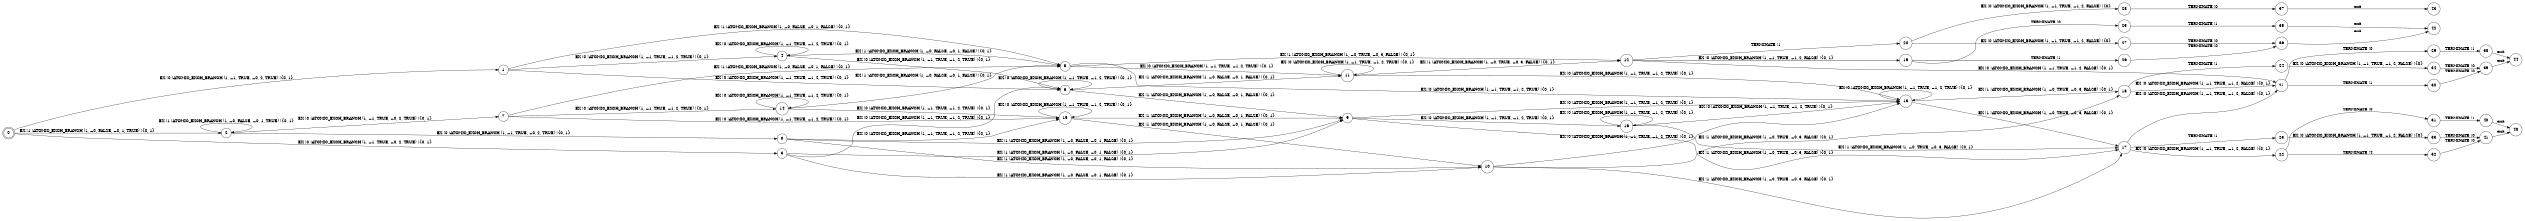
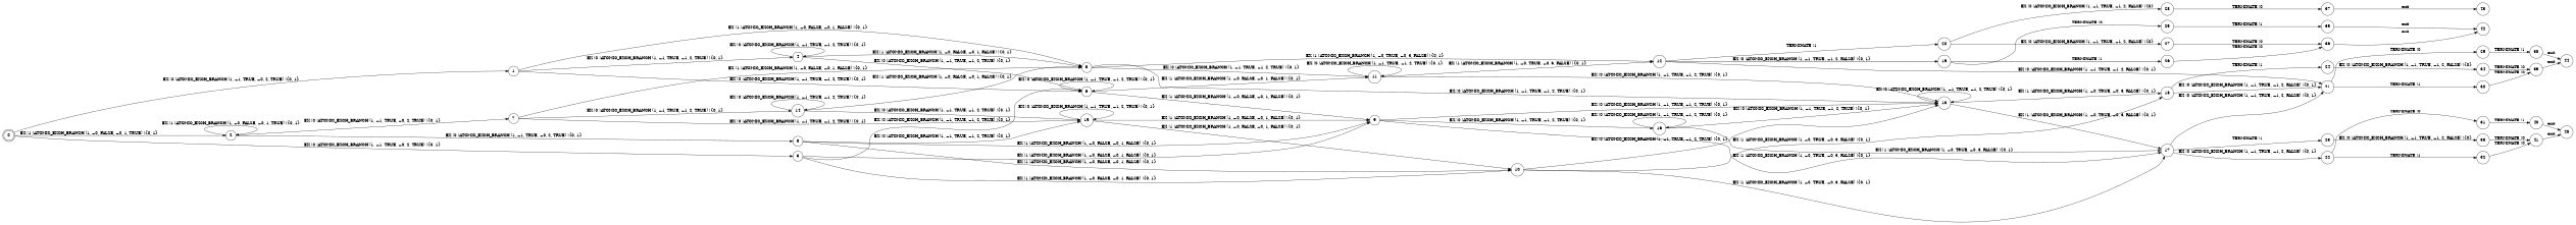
  digraph {
    rankdir=LR
    node [shape=circle]
    0 [peripheries=2]
    1
    2
    3
    4
    5
    6
    7
    8
    9
    10
    11
    12
    13
    14
    15
    16
    17
    18
    19
    20
    21
    22
    23
    24
    25
    26
    27
    28
    29
    30
    31
    32
    33
    34
    35
    36
    37
    38
    39
    40
    41
    42
    43
    44
    n46 [label=48]
    0 -> 1 [label="EX !0 !ATOMIC_EXCH_BRANCH (1, +1, TRUE, +0, 2, TRUE) !{0, 1}"]
    0 -> 2 [label="EX !1 !ATOMIC_EXCH_BRANCH (1, +0, FALSE, +0, 1, TRUE) !{0, 1}"]
    0 -> 3 [label="EX !0 !ATOMIC_EXCH_BRANCH (1, +1, TRUE, +0, 2, TRUE) !{0, 1}"]
    1 -> 4 [label="EX !0 !ATOMIC_EXCH_BRANCH (1, +1, TRUE, +1, 2, TRUE) !{0, 1}"]
    1 -> 5 [label="EX !1 !ATOMIC_EXCH_BRANCH (1, +0, FALSE, +0, 1, FALSE) !{0, 1}"]
    1 -> 6 [label="EX !0 !ATOMIC_EXCH_BRANCH (1, +1, TRUE, +1, 2, TRUE) !{0, 1}"]
    2 -> 2 [label="EX !1 !ATOMIC_EXCH_BRANCH (1, +0, FALSE, +0, 1, TRUE) !{0, 1}"]
    2 -> 7 [label="EX !0 !ATOMIC_EXCH_BRANCH (1, +1, TRUE, +0, 2, TRUE) !{0, 1}"]
    2 -> 8 [label="EX !0 !ATOMIC_EXCH_BRANCH (1, +1, TRUE, +0, 2, TRUE) !{0, 1}"]
    3 -> 6 [label="EX !0 !ATOMIC_EXCH_BRANCH (1, +1, TRUE, +1, 2, TRUE) !{0, 1}"]
    3 -> 9 [label="EX !1 !ATOMIC_EXCH_BRANCH (1, +0, FALSE, +0, 1, FALSE) !{0, 1}"]
    3 -> 10 [label="EX !1 !ATOMIC_EXCH_BRANCH (1, +0, FALSE, +0, 1, FALSE) !{0, 1}"]
    4 -> 4 [label="EX !0 !ATOMIC_EXCH_BRANCH (1, +1, TRUE, +1, 2, TRUE) !{0, 1}"]
    4 -> 5 [label="EX !1 !ATOMIC_EXCH_BRANCH (1, +0, FALSE, +0, 1, FALSE) !{0, 1}"]
    4 -> 6 [label="EX !0 !ATOMIC_EXCH_BRANCH (1, +1, TRUE, +1, 2, TRUE) !{0, 1}"]
    5 -> 11 [label="EX !0 !ATOMIC_EXCH_BRANCH (1, +1, TRUE, +1, 2, TRUE) !{0, 1}"]
    5 -> 12 [label="EX !1 !ATOMIC_EXCH_BRANCH (1, +0, TRUE, +0, 3, FALSE) !{0, 1}"]
    5 -> 13 [label="EX !0 !ATOMIC_EXCH_BRANCH (1, +1, TRUE, +1, 2, TRUE) !{0, 1}"]
    6 -> 6 [label="EX !0 !ATOMIC_EXCH_BRANCH (1, +1, TRUE, +1, 2, TRUE) !{0, 1}"]
    6 -> 9 [label="EX !1 !ATOMIC_EXCH_BRANCH (1, +0, FALSE, +0, 1, FALSE) !{0, 1}"]
    6 -> 11 [label="EX !1 !ATOMIC_EXCH_BRANCH (1, +0, FALSE, +0, 1, FALSE) !{0, 1}"]
    7 -> 5 [label="EX !1 !ATOMIC_EXCH_BRANCH (1, +0, FALSE, +0, 1, FALSE) !{0, 1}"]
    7 -> 14 [label="EX !0 !ATOMIC_EXCH_BRANCH (1, +1, TRUE, +1, 2, TRUE) !{0, 1}"]
    7 -> 15 [label="EX !0 !ATOMIC_EXCH_BRANCH (1, +1, TRUE, +1, 2, TRUE) !{0, 1}"]
    8 -> 9 [label="EX !1 !ATOMIC_EXCH_BRANCH (1, +0, FALSE, +0, 1, FALSE) !{0, 1}"]
    8 -> 10 [label="EX !1 !ATOMIC_EXCH_BRANCH (1, +0, FALSE, +0, 1, FALSE) !{0, 1}"]
    8 -> 15 [label="EX !0 !ATOMIC_EXCH_BRANCH (1, +1, TRUE, +1, 2, TRUE) !{0, 1}"]
    9 -> 13 [label="EX !0 !ATOMIC_EXCH_BRANCH (1, +1, TRUE, +1, 2, TRUE) !{0, 1}"]
    9 -> 16 [label="EX !0 !ATOMIC_EXCH_BRANCH (1, +1, TRUE, +1, 2, TRUE) !{0, 1}"]
    9 -> 17 [label="EX !1 !ATOMIC_EXCH_BRANCH (1, +0, TRUE, +0, 3, FALSE) !{0, 1}"]
    10 -> 13 [label="EX !0 !ATOMIC_EXCH_BRANCH (1, +1, TRUE, +1, 2, TRUE) !{0, 1}"]
    10 -> 17 [label="EX !1 !ATOMIC_EXCH_BRANCH (1, +0, TRUE, +0, 3, FALSE) !{0, 1}"]
    10 -> 18 [label="EX !1 !ATOMIC_EXCH_BRANCH (1, +0, TRUE, +0, 3, FALSE) !{0, 1}"]
    11 -> 11 [label="EX !0 !ATOMIC_EXCH_BRANCH (1, +1, TRUE, +1, 2, TRUE) !{0, 1}"]
    11 -> 12 [label="EX !1 !ATOMIC_EXCH_BRANCH (1, +0, TRUE, +0, 3, FALSE) !{0, 1}"]
    11 -> 13 [label="EX !0 !ATOMIC_EXCH_BRANCH (1, +1, TRUE, +1, 2, TRUE) !{0, 1}"]
    12 -> 19 [label="EX !0 !ATOMIC_EXCH_BRANCH (1, +1, TRUE, +1, 2, FALSE) !{0, 1}"]
    12 -> 20 [label="TERMINATE !1"]
    12 -> 21 [label="EX !0 !ATOMIC_EXCH_BRANCH (1, +1, TRUE, +1, 2, FALSE) !{0, 1}"]
    13 -> 13 [label="EX !0 !ATOMIC_EXCH_BRANCH (1, +1, TRUE, +1, 2, TRUE) !{0, 1}"]
    13 -> 17 [label="EX !1 !ATOMIC_EXCH_BRANCH (1, +0, TRUE, +0, 3, FALSE) !{0, 1}"]
    13 -> 18 [label="EX !1 !ATOMIC_EXCH_BRANCH (1, +0, TRUE, +0, 3, FALSE) !{0, 1}"]
    14 -> 5 [label="EX !1 !ATOMIC_EXCH_BRANCH (1, +0, FALSE, +0, 1, FALSE) !{0, 1}"]
    14 -> 14 [label="EX !0 !ATOMIC_EXCH_BRANCH (1, +1, TRUE, +1, 2, TRUE) !{0, 1}"]
    14 -> 15 [label="EX !0 !ATOMIC_EXCH_BRANCH (1, +1, TRUE, +1, 2, TRUE) !{0, 1}"]
    15 -> 9 [label="EX !1 !ATOMIC_EXCH_BRANCH (1, +0, FALSE, +0, 1, FALSE) !{0, 1}"]
    15 -> 10 [label="EX !1 !ATOMIC_EXCH_BRANCH (1, +0, FALSE, +0, 1, FALSE) !{0, 1}"]
    15 -> 15 [label="EX !0 !ATOMIC_EXCH_BRANCH (1, +1, TRUE, +1, 2, TRUE) !{0, 1}"]
    16 -> 13 [label="EX !0 !ATOMIC_EXCH_BRANCH (1, +1, TRUE, +1, 2, TRUE) !{0, 1}"]
    16 -> 16 [label="EX !0 !ATOMIC_EXCH_BRANCH (1, +1, TRUE, +1, 2, TRUE) !{0, 1}"]
    16 -> 17 [label="EX !1 !ATOMIC_EXCH_BRANCH (1, +0, TRUE, +0, 3, FALSE) !{0, 1}"]
    17 -> 21 [label="EX !0 !ATOMIC_EXCH_BRANCH (1, +1, TRUE, +1, 2, FALSE) !{0, 1}"]
    17 -> 22 [label="EX !0 !ATOMIC_EXCH_BRANCH (1, +1, TRUE, +1, 2, FALSE) !{0, 1}"]
    17 -> 23 [label="TERMINATE !1"]
    18 -> 21 [label="EX !0 !ATOMIC_EXCH_BRANCH (1, +1, TRUE, +1, 2, FALSE) !{0, 1}"]
    18 -> 24 [label="TERMINATE !1"]
    19 -> 25 [label="TERMINATE !0"]
    19 -> 26 [label="TERMINATE !1"]
    20 -> 27 [label="EX !0 !ATOMIC_EXCH_BRANCH (1, +1, TRUE, +1, 2, FALSE) !{0}"]
    20 -> 28 [label="EX !0 !ATOMIC_EXCH_BRANCH (1, +1, TRUE, +1, 2, FALSE) !{0}"]
    21 -> 29 [label="TERMINATE !0"]
    21 -> 30 [label="TERMINATE !1"]
    22 -> 31 [label="TERMINATE !0"]
-   22 -> 32 [label="TERMINATE !4"]
+   22 -> 32 [label="TERMINATE !1"]
    23 -> 33 [label="EX !0 !ATOMIC_EXCH_BRANCH (1, +1, TRUE, +1, 2, FALSE) !{0}"]
    24 -> 34 [label="EX !0 !ATOMIC_EXCH_BRANCH (1, +1, TRUE, +1, 2, FALSE) !{0}"]
    25 -> 35 [label="TERMINATE !1"]
    26 -> 36 [label="TERMINATE !0"]
    27 -> 36 [label="TERMINATE !0"]
    28 -> 37 [label="TERMINATE !0"]
    29 -> 38 [label="TERMINATE !1"]
    30 -> 39 [label="TERMINATE !0"]
    31 -> 40 [label="TERMINATE !1"]
    32 -> 41 [label="TERMINATE !0"]
    33 -> 41 [label="TERMINATE !0"]
    34 -> 39 [label="TERMINATE !0"]
    35 -> 42 [label=exit]
    36 -> 42 [label=exit]
    37 -> 43 [label=exit]
    38 -> 44 [label=exit]
    39 -> 44 [label=exit]
    40 -> n46 [label=exit]
    41 -> n46 [label=exit]
  }
